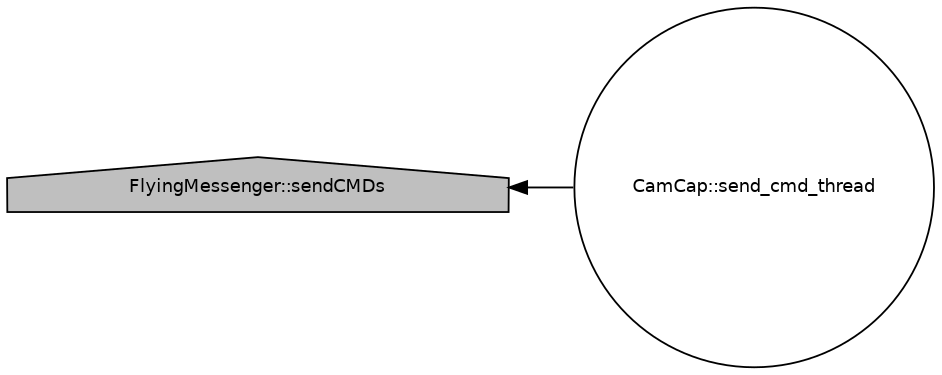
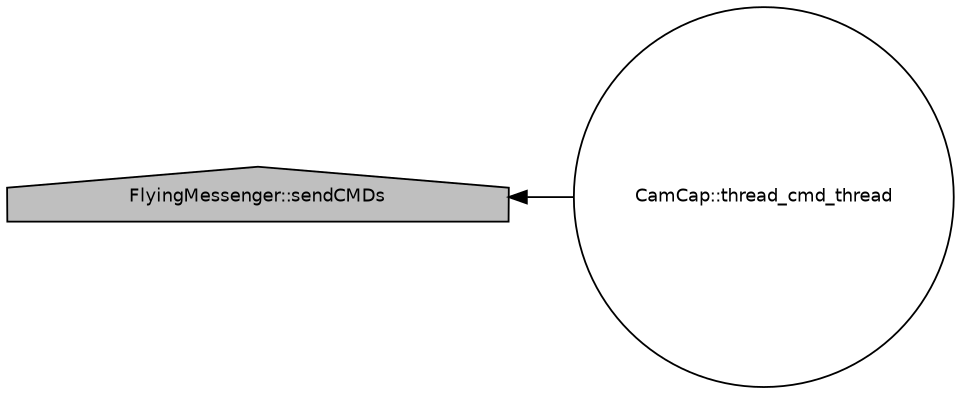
  digraph {
    rankdir=LR
    node [color=black fontname=Helvetica fontsize=10 style=filled]
    n1 [fillcolor=grey75 fontcolor=black height=0.2 label="FlyingMessenger::sendCMDs" shape=house width=0.4]
-   n2 [fillcolor=white height=0.2 label="CamCap::send_cmd_thread" shape=circle width=0.4]
+   n2 [fillcolor=white height=0.2 label="CamCap::thread_cmd_thread" shape=circle width=0.4]
    n1 -> n2 [color=black dir=back fontname=Helvetica fontsize=10 labelfontname=Helvetica labelfontsize=10 style=solid]
  }
